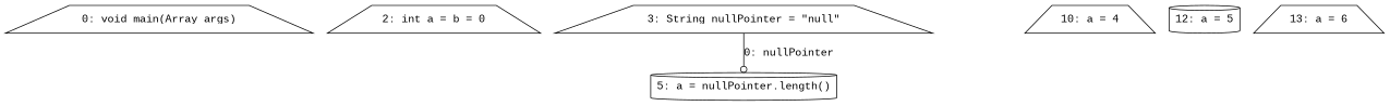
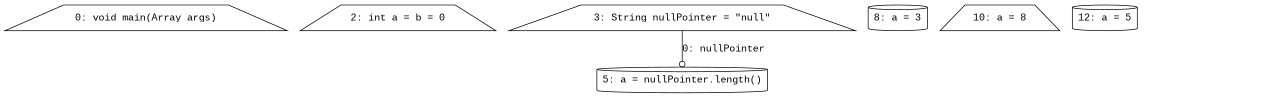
  digraph {
    fontname="Liberation Mono"
    node [shape=trapezium fontname="Liberation Mono"]
    n1 [label="0: void main(Array args)"]
    n2 [label="2: int a = b = 0"]
    n3 [label="3: String nullPointer = \"null\""]
    n4 [label="5: a = nullPointer.length()" shape=cylinder]
-   n6 [label="10: a = 4"]
+   n5 [label="8: a = 3" shape=cylinder]
+   n6 [label="10: a = 8"]
    n7 [label="12: a = 5" shape=cylinder]
-   n8 [label="13: a = 6"]
    n3 -> n4 [label="0: nullPointer" style=solid arrowhead=odot fontname="Liberation Mono"]
  }
